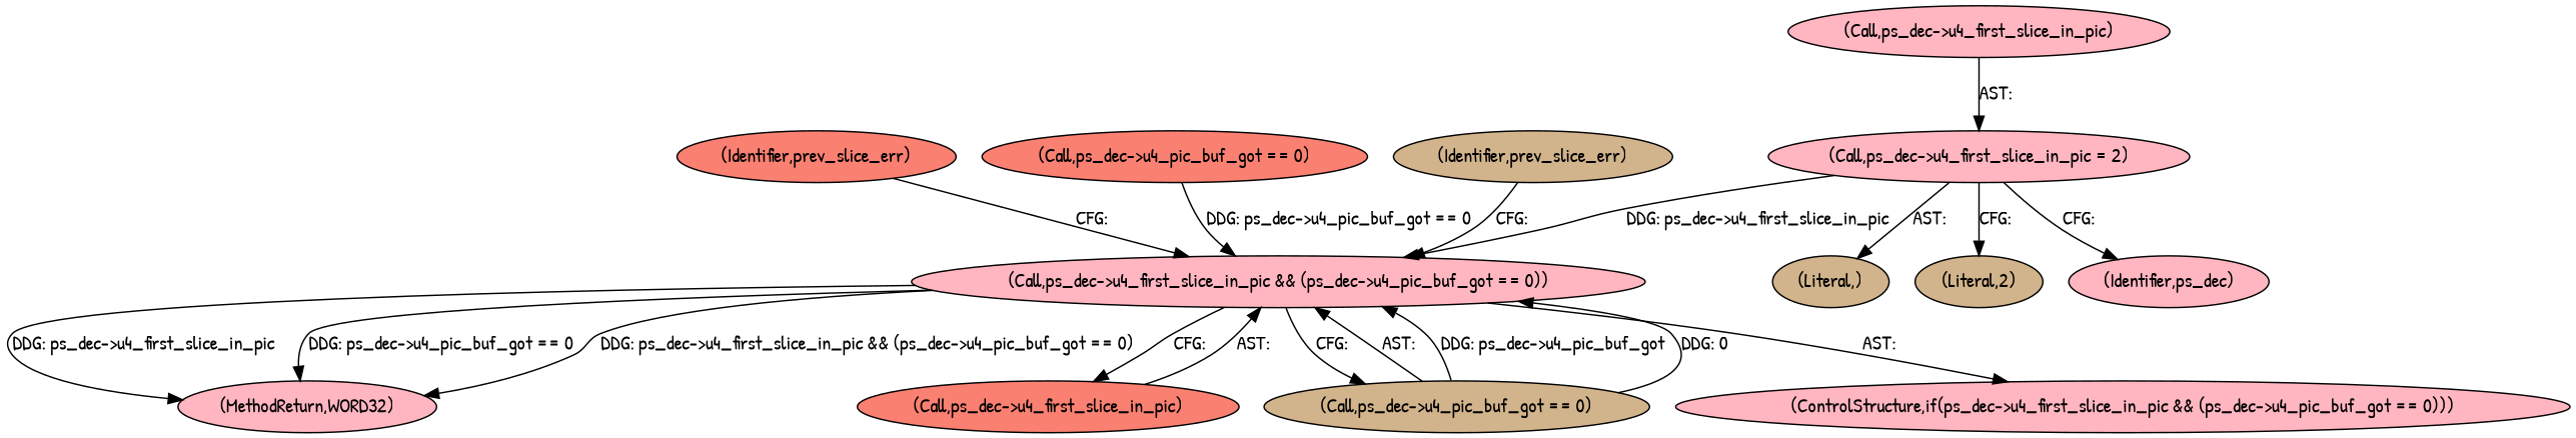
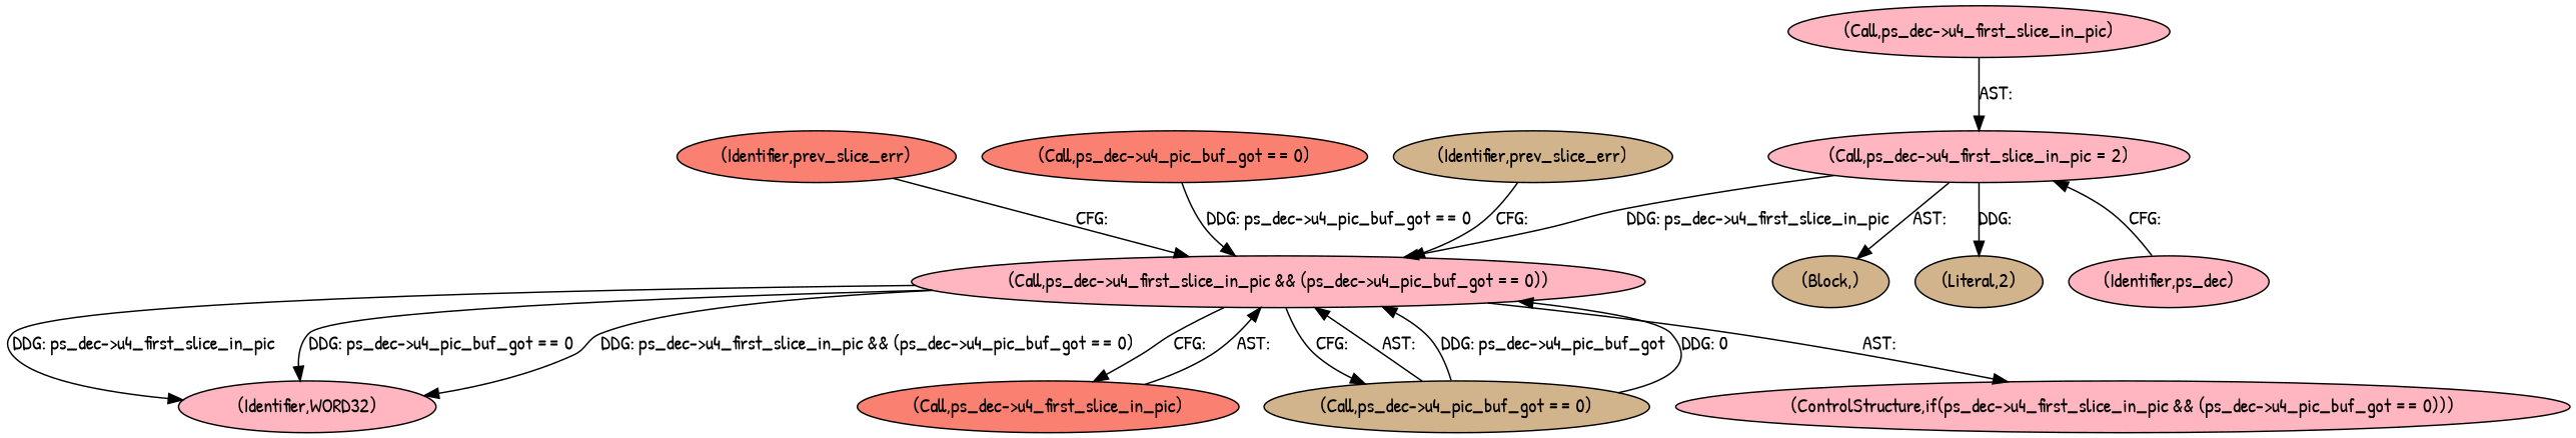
  digraph {
    fontname="Patrick Hand"
    node [fillcolor=lightpink fontname="Patrick Hand" style=filled]
    edge [fontname="Patrick Hand"]
    n1 [label="(Call,ps_dec->u4_first_slice_in_pic = 2)"]
    n2 [label="(Call,ps_dec->u4_first_slice_in_pic && (ps_dec->u4_pic_buf_got == 0))"]
-   n3 [fillcolor=tan label="(Literal,)"]
+   n3 [fillcolor=tan label="(Block,)"]
    n4 [fillcolor=tan label="(Literal,2)"]
-   n5 [label="(MethodReturn,WORD32)"]
+   n5 [label="(Identifier,WORD32)"]
    n6 [fillcolor=salmon label="(Call,ps_dec->u4_first_slice_in_pic)"]
    n7 [fillcolor=tan label="(Call,ps_dec->u4_pic_buf_got == 0)"]
    n8 [label="(ControlStructure,if(ps_dec->u4_first_slice_in_pic && (ps_dec->u4_pic_buf_got == 0)))"]
    n9 [fillcolor=salmon label="(Identifier,prev_slice_err)"]
    n10 [fillcolor=salmon label="(Call,ps_dec->u4_pic_buf_got == 0)"]
    n11 [fillcolor=tan label="(Identifier,prev_slice_err)"]
    n12 [label="(Identifier,ps_dec)"]
    n13 [label="(Call,ps_dec->u4_first_slice_in_pic)"]
    n1 -> n2 [label="DDG: ps_dec->u4_first_slice_in_pic"]
    n1 -> n3 [label="AST: "]
-   n1 -> n4 [label="CFG: "]
+   n1 -> n4 [label="DDG: "]
    n2 -> n5 [label="DDG: ps_dec->u4_first_slice_in_pic"]
    n2 -> n5 [label="DDG: ps_dec->u4_pic_buf_got == 0"]
    n2 -> n5 [label="DDG: ps_dec->u4_first_slice_in_pic && (ps_dec->u4_pic_buf_got == 0)"]
    n2 -> n6 [label="CFG: "]
    n2 -> n7 [label="CFG: "]
    n2 -> n8 [label="AST: "]
    n6 -> n2 [label="AST: "]
    n7 -> n2 [label="AST: "]
    n7 -> n2 [label="DDG: ps_dec->u4_pic_buf_got"]
    n7 -> n2 [label="DDG: 0"]
    n9 -> n2 [label="CFG: "]
    n10 -> n2 [label="DDG: ps_dec->u4_pic_buf_got == 0"]
    n11 -> n2 [label="CFG: "]
-   n1 -> n12 [label="CFG: "]
+   n12 -> n1 [label="CFG: "]
    n13 -> n1 [label="AST: "]
  }
